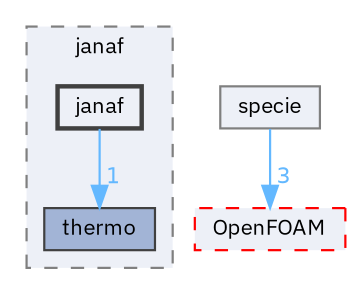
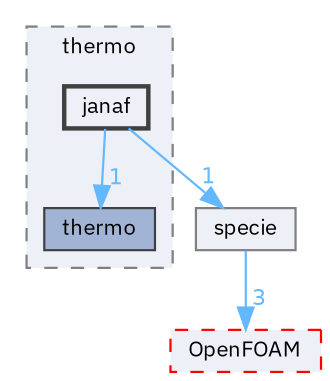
  digraph {
    compound=true
    fontname="IBM Plex Sans"
    node [color=grey25 fillcolor="#edf0f7" fontname="IBM Plex Sans" fontsize=10 shape=box style=filled]
    edge [color=steelblue1 fontcolor=steelblue1 fontname="IBM Plex Sans" fontsize=10 headlabel=1 labeldistance=1.5 labelfontname=Helvetica labelfontsize=10]
    n1 [fillcolor="#a2b4d6" height=0.2 label=thermo width=0.4]
    n2 [height=0.2 label=janaf style="filled,bold" width=0.4]
    n3 [color=grey50 height=0.2 label=specie width=0.4]
    n4 [color=red height=0.2 label=OpenFOAM style="filled,dashed" width=0.4]
    subgraph cluster_1 {
      bgcolor="#edf0f7"
      fontsize=10
-     label=janaf
+     label=thermo
      pencolor=grey50
      style="filled,dashed"
      n1
      n2
    }
    n2 -> n1
+   n2 -> n3
    n3 -> n4 [headlabel=3]
  }
